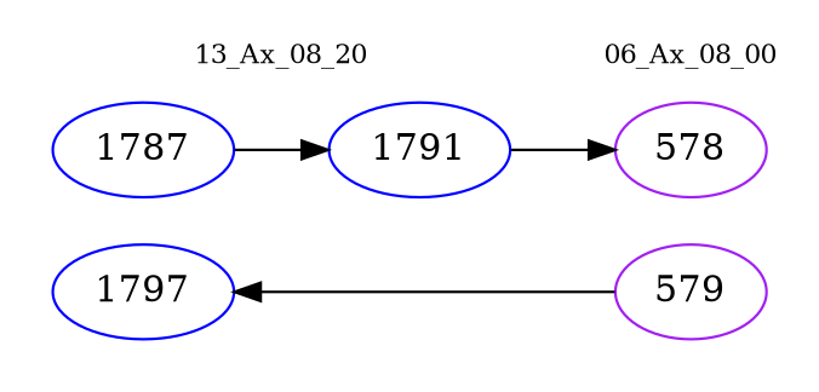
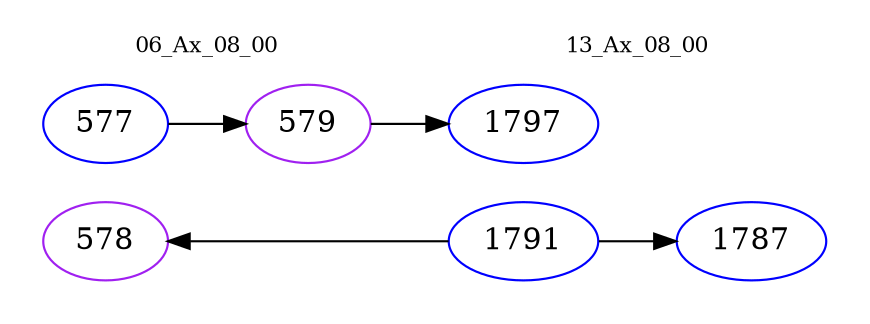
  digraph {
    rankdir=LR
    node [color=blue]
    edge [color=black]
+   n1 [label=577]
    n2 [color=purple label=578]
    n3 [color=purple label=579]
    n4 [label=1787]
    n5 [label=1791]
    n6 [label=1797]
    subgraph cluster_1 {
      color=white
      fontsize=10
      label="06_Ax_08_00"
+     n1
      n2
      n3
    }
    subgraph cluster_2 {
      color=white
      fontsize=10
-     label="13_Ax_08_20"
+     label="13_Ax_08_00"
      n4
      n5
      n6
    }
+   n1 -> n3
    n3 -> n6
-   n4 -> n5
+   n5 -> n4
    n5 -> n2
  }
